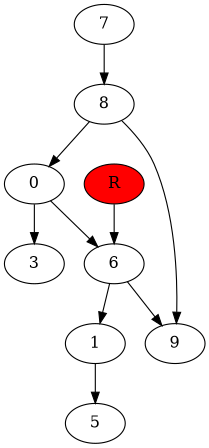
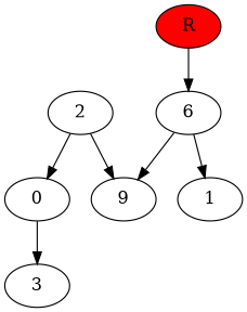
  digraph {
    1
-   5
    n3 [label=0]
-   2 [label=8]
+   2
    9
    3
    6
-   7
    R [fillcolor="#ff0000" style=filled]
-   1 -> 5
    n3 -> 3
-   n3 -> 6
    2 -> n3
    2 -> 9
    6 -> 1
    6 -> 9
-   7 -> 2
    R -> 6
  }
